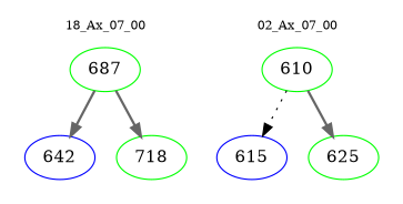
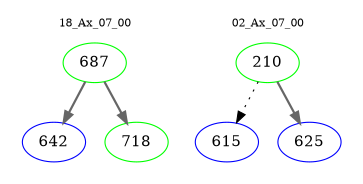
  digraph {
    node [color=green]
    edge [color=gray40 style=bold]
    n1 [label=687]
    n2 [color=blue label=642]
    n3 [label=718]
-   n4 [label=610]
+   n4 [label=210]
    n5 [color=blue label=615]
-   n6 [label=625]
+   n6 [color=blue label=625]
    subgraph cluster_1 {
      color=white
      fontsize=10
      label="18_Ax_07_00"
      n1
      n2
      n3
    }
    subgraph cluster_2 {
      color=white
      fontsize=10
      label="02_Ax_07_00"
      n4
      n5
      n6
    }
    n1 -> n2
    n1 -> n3
    n4 -> n5 [color=black style=dotted]
    n4 -> n6
  }
